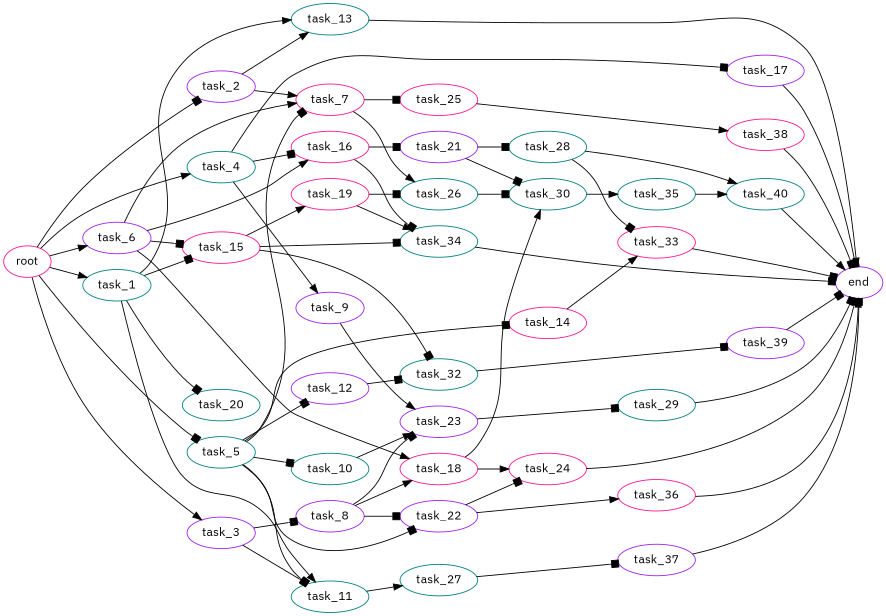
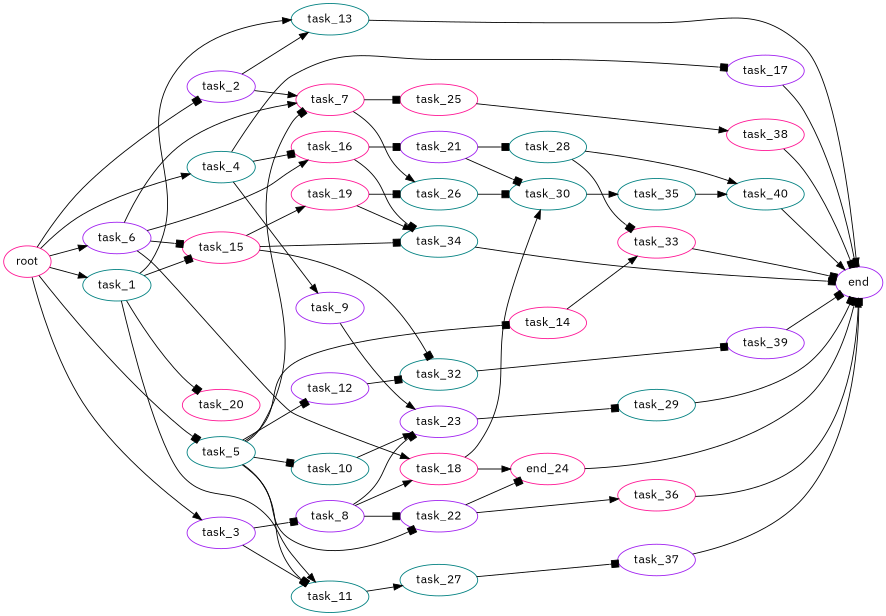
  digraph {
    fontname="IBM Plex Sans"
    rankdir=LR
    node [color=teal fontname="IBM Plex Sans"]
    edge [arrowhead=box fontname="IBM Plex Sans"]
    root [color=deeppink]
    task_1
    task_2 [color=purple]
    task_3 [color=purple]
    task_4
    task_5
    task_6 [color=purple]
    task_11
    task_13
    task_15 [color=deeppink]
-   task_20
+   task_20 [color=deeppink]
    task_7 [color=deeppink]
    task_8 [color=purple]
    task_9 [color=purple]
    task_16 [color=deeppink]
    task_17 [color=purple]
    task_10
    task_12 [color=purple]
    task_14 [color=deeppink]
    task_22 [color=purple]
    task_18 [color=deeppink]
    task_27
    end [color=purple]
    task_32
    task_19 [color=deeppink]
    task_34
    task_25 [color=deeppink]
    task_26
    task_23 [color=purple]
    task_21 [color=purple]
    task_33 [color=deeppink]
-   task_24 [color=deeppink]
+   task_24 [color=deeppink label=end_24]
    task_36 [color=deeppink]
    task_30
    task_38 [color=deeppink]
    task_29
    task_37 [color=purple]
    task_39 [color=purple]
    task_28
    task_35
    task_40
    root -> task_1 [arrowhead=normal]
    root -> task_2
    root -> task_3 [arrowhead=normal]
    root -> task_4 [arrowhead=normal]
    root -> task_5
    root -> task_6 [arrowhead=normal]
    task_1 -> task_11 [arrowhead=normal]
    task_1 -> task_13 [arrowhead=normal]
    task_1 -> task_15
    task_1 -> task_20
    task_2 -> task_13 [arrowhead=normal]
    task_2 -> task_7 [arrowhead=normal]
    task_3 -> task_11
    task_3 -> task_8
    task_4 -> task_9 [arrowhead=normal]
    task_4 -> task_16
    task_4 -> task_17
    task_5 -> task_11
    task_5 -> task_7
    task_5 -> task_10
    task_5 -> task_12
    task_5 -> task_14
    task_5 -> task_22
    task_6 -> task_15
    task_6 -> task_7 [arrowhead=normal]
    task_6 -> task_16 [arrowhead=normal]
    task_6 -> task_18 [arrowhead=normal]
    task_11 -> task_27 [arrowhead=normal]
    task_13 -> end [arrowhead=normal]
    task_15 -> task_32
    task_15 -> task_19 [arrowhead=normal]
    task_15 -> task_34
    task_7 -> task_25
    task_7 -> task_26 [arrowhead=normal]
    task_8 -> task_22
    task_8 -> task_18 [arrowhead=normal]
    task_8 -> task_23
    task_9 -> task_23 [arrowhead=normal]
    task_16 -> task_34
    task_16 -> task_21
    task_17 -> end
    task_10 -> task_23 [arrowhead=normal]
    task_12 -> task_32
    task_14 -> task_33 [arrowhead=normal]
    task_22 -> task_24
    task_22 -> task_36 [arrowhead=normal]
    task_18 -> task_24 [arrowhead=normal]
    task_18 -> task_30 [arrowhead=normal]
    task_27 -> task_37
    task_32 -> task_39
    task_19 -> task_34 [arrowhead=normal]
    task_19 -> task_26
    task_34 -> end
    task_25 -> task_38 [arrowhead=normal]
    task_26 -> task_30
    task_23 -> task_29
    task_21 -> task_30
    task_21 -> task_28
    task_33 -> end
    task_24 -> end
    task_36 -> end [arrowhead=normal]
    task_30 -> task_35 [arrowhead=normal]
    task_38 -> end
    task_29 -> end
    task_37 -> end
    task_39 -> end
    task_28 -> task_33
    task_28 -> task_40 [arrowhead=normal]
    task_35 -> task_40 [arrowhead=normal]
    task_40 -> end [arrowhead=normal]
  }
